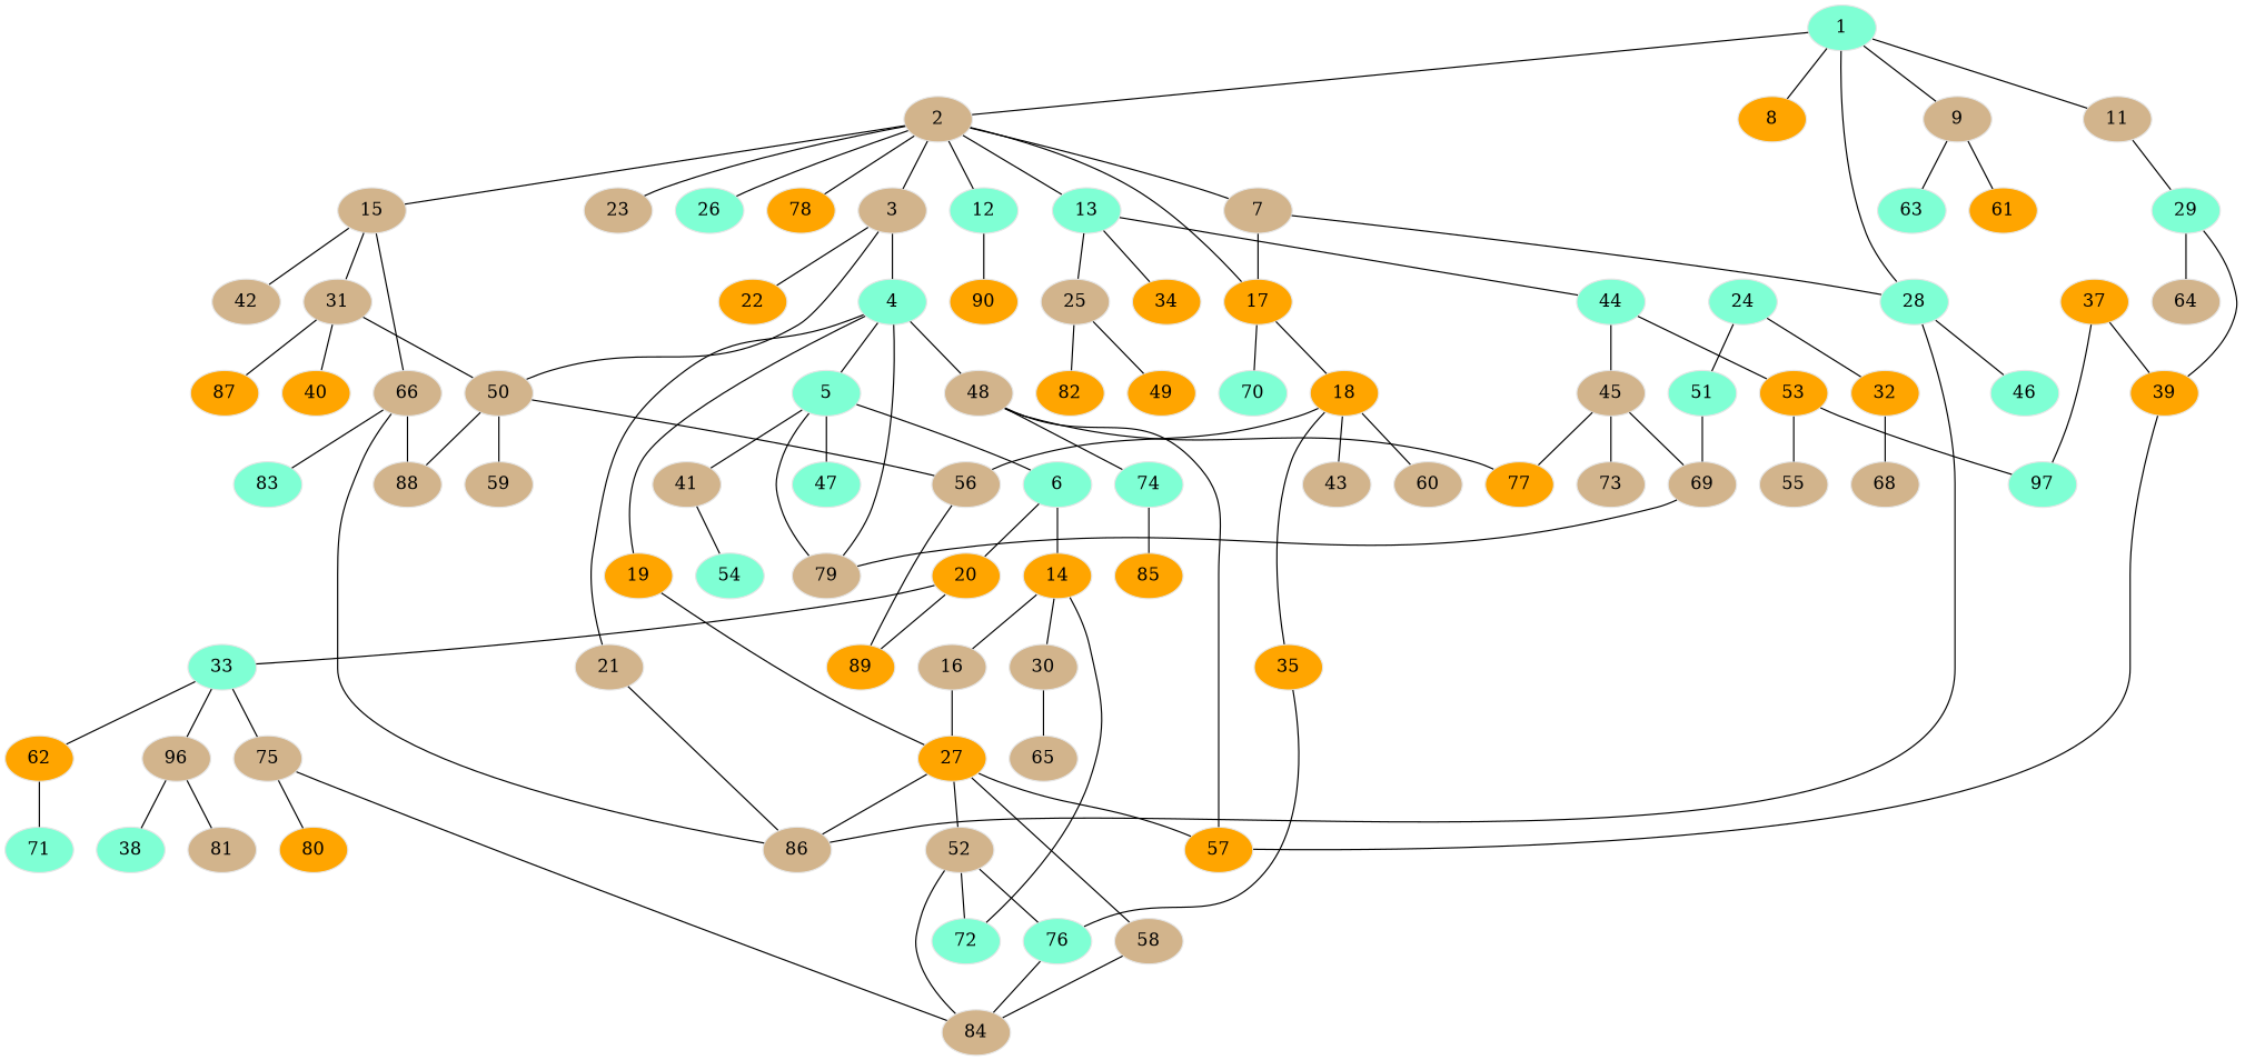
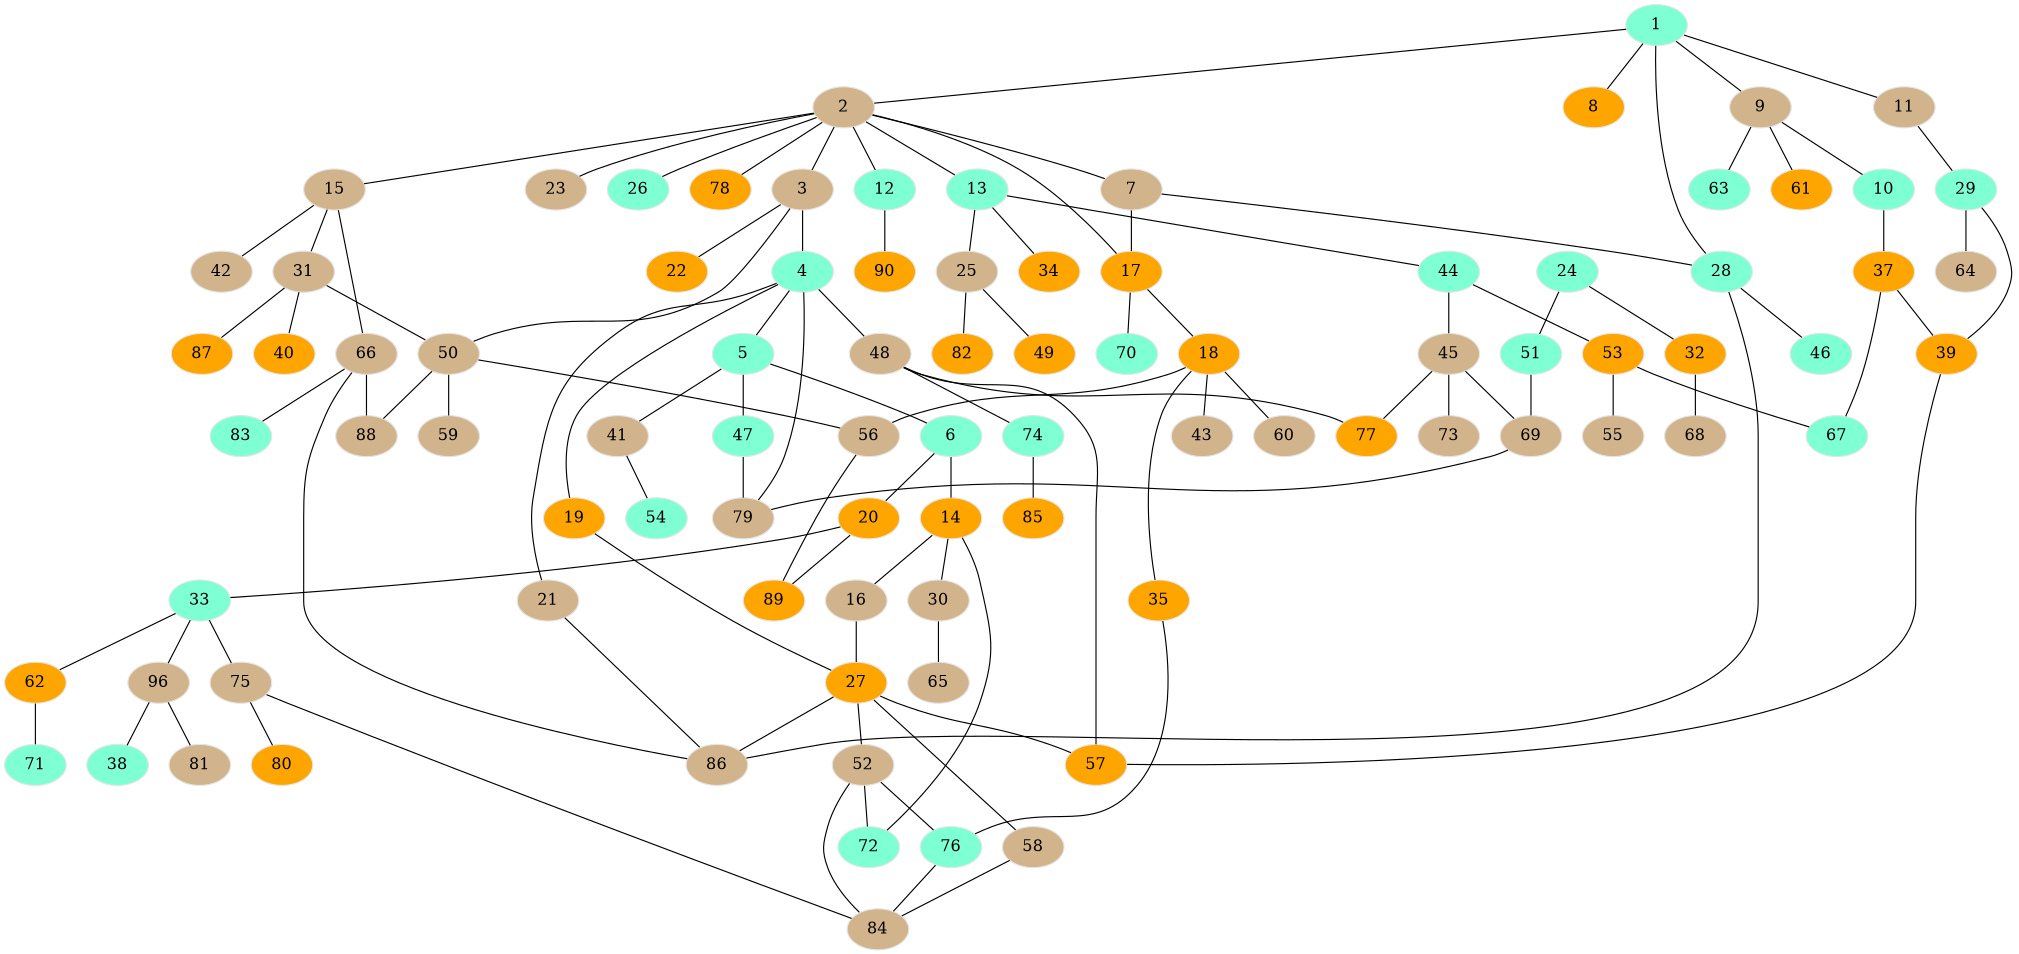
  graph {
    node [color=gray90 fillcolor=tan style=filled]
    1 [fillcolor=aquamarine]
    2
    8 [fillcolor=orange]
    9
    11
    28 [fillcolor=aquamarine]
    3
    7
    12 [fillcolor=aquamarine]
    13 [fillcolor=aquamarine]
    15
    17 [fillcolor=orange]
    23
    26 [fillcolor=aquamarine]
    78 [fillcolor=orange]
+   10 [fillcolor=aquamarine]
    61 [fillcolor=orange]
    63 [fillcolor=aquamarine]
    29 [fillcolor=aquamarine]
    86
    46 [fillcolor=aquamarine]
    4 [fillcolor=aquamarine]
    22 [fillcolor=orange]
    50
    90 [fillcolor=orange]
    25
    34 [fillcolor=orange]
    44 [fillcolor=aquamarine]
    31
    42
    66
    18 [fillcolor=orange]
    70 [fillcolor=aquamarine]
    5 [fillcolor=aquamarine]
    19 [fillcolor=orange]
    21
    48
    79
    56
    59
    88
    6 [fillcolor=aquamarine]
    41
    47 [fillcolor=aquamarine]
    27 [fillcolor=orange]
    57 [fillcolor=orange]
    77 [fillcolor=orange]
    74 [fillcolor=aquamarine]
    14 [fillcolor=orange]
    20 [fillcolor=orange]
    54 [fillcolor=aquamarine]
    16
    30
    72 [fillcolor=aquamarine]
    33 [fillcolor=aquamarine]
    89 [fillcolor=orange]
    37 [fillcolor=orange]
    39 [fillcolor=orange]
-   67 [fillcolor=aquamarine label=97]
+   67 [fillcolor=aquamarine]
    64
    49 [fillcolor=orange]
    82 [fillcolor=orange]
    45
    53 [fillcolor=orange]
    65
    40 [fillcolor=orange]
    87 [fillcolor=orange]
    83 [fillcolor=aquamarine]
    52
    58
    35 [fillcolor=orange]
    43
    60
    76 [fillcolor=aquamarine]
    n75 [label=96]
    62 [fillcolor=orange]
    75
    24 [fillcolor=aquamarine]
    32 [fillcolor=orange]
    51 [fillcolor=aquamarine]
    68
    69
    84
    38 [fillcolor=aquamarine]
    81
    71 [fillcolor=aquamarine]
    80 [fillcolor=orange]
    73
    55
    85 [fillcolor=orange]
    1 -- 2
    1 -- 8
    1 -- 9
    1 -- 11
    1 -- 28
    2 -- 3
    2 -- 7
    2 -- 12
    2 -- 13
    2 -- 15
    2 -- 17
    2 -- 23
    2 -- 26
    2 -- 78
+   9 -- 10
    9 -- 61
    9 -- 63
    11 -- 29
    28 -- 86
    28 -- 46
    3 -- 4
    3 -- 22
    3 -- 50
    7 -- 28
    7 -- 17
    12 -- 90
    13 -- 25
    13 -- 34
    13 -- 44
    15 -- 31
    15 -- 42
    15 -- 66
    17 -- 18
    17 -- 70
+   10 -- 37
    29 -- 39
    29 -- 64
    4 -- 5
    4 -- 19
    4 -- 21
    4 -- 48
    4 -- 79
    50 -- 56
    50 -- 59
    50 -- 88
    25 -- 49
    25 -- 82
    44 -- 45
    44 -- 53
    31 -- 50
    31 -- 40
    31 -- 87
    66 -- 86
    66 -- 88
    66 -- 83
    18 -- 56
    18 -- 35
    18 -- 43
    18 -- 60
-   5 -- 79
+   47 -- 79
    5 -- 6
    5 -- 41
    5 -- 47
    19 -- 27
    21 -- 86
    48 -- 57
    48 -- 77
    48 -- 74
    56 -- 89
    6 -- 14
    6 -- 20
    41 -- 54
    27 -- 86
    27 -- 57
    27 -- 52
    27 -- 58
    74 -- 85
    14 -- 16
    14 -- 30
    14 -- 72
    20 -- 33
    20 -- 89
    16 -- 27
    30 -- 65
    33 -- n75
    33 -- 62
    33 -- 75
    37 -- 39
    37 -- 67
    39 -- 57
    45 -- 77
    45 -- 69
    45 -- 73
    53 -- 67
    53 -- 55
    52 -- 72
    52 -- 76
    52 -- 84
    58 -- 84
    35 -- 76
    76 -- 84
    n75 -- 38
    n75 -- 81
    62 -- 71
    75 -- 84
    75 -- 80
    24 -- 32
    24 -- 51
    32 -- 68
    51 -- 69
    69 -- 79
  }
